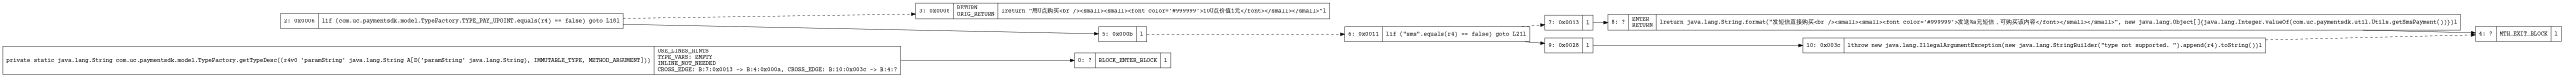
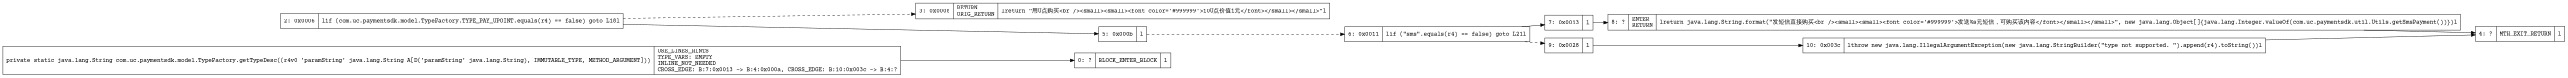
  digraph {
    fontname="Courier Prime"
    rankdir=LR
    node [fontname="Courier Prime" shape=record]
    edge [fontname="Courier Prime"]
    n1 [label="{0\:\ ?|BLOCK_ENTER_BLOCK\l|l}"]
    n2 [label="{2\:\ 0x0006|lif (com.uc.paymentsdk.model.TypeFactory.TYPE_PAY_UPOINT.equals(r4) == false) goto L18l}"]
    n3 [label="{3\:\ 0x0008|RETURN\lORIG_RETURN\l|lreturn \"用U点购买\<br \/\>\<small\>\<small\>\<font color='#999999'\>10U点价值1元\<\/font\>\<\/small\>\<\/small\>\"l}"]
    n4 [label="{5\:\ 0x000b|l}"]
    n5 [label="{6\:\ 0x0011|lif (\"sms\".equals(r4) == false) goto L21l}"]
-   n6 [label="{4\:\ ?|MTH_EXIT_BLOCK\l|l}"]
+   n6 [label="{4\:\ ?|MTH_EXIT_RETURN\l|l}"]
    n7 [label="{7\:\ 0x0013|l}"]
    n8 [label="{9\:\ 0x0028|l}"]
    n9 [label="{8\:\ ?|ENTER\lRETURN\l|lreturn java.lang.String.format(\"发短信直接购买\<br \/\>\<small\>\<small\>\<font color='#999999'\>发送%s元短信，可购买该内容\<\/font\>\<\/small\>\<\/small\>\", new java.lang.Object[]\{java.lang.Integer.valueOf(com.uc.paymentsdk.util.Utils.getSmsPayment())\})l}"]
    n10 [label="{10\:\ 0x003c|lthrow new java.lang.IllegalArgumentException(new java.lang.StringBuilder(\"type not supported. \").append(r4).toString())l}"]
    n11 [label="{private static java.lang.String com.uc.paymentsdk.model.TypeFactory.getTypeDesc((r4v0 'paramString' java.lang.String A[D('paramString' java.lang.String), IMMUTABLE_TYPE, METHOD_ARGUMENT]))  | USE_LINES_HINTS\lTYPE_VARS: EMPTY\lINLINE_NOT_NEEDED\lCROSS_EDGE: B:7:0x0013 \-\> B:4:0x000a, CROSS_EDGE: B:10:0x003c \-\> B:4:?\l}"]
    n2 -> n3 [style=dashed]
    n2 -> n4
    n4 -> n5 [style=dashed]
-   n5 -> n7 [style=dashed]
-   n5 -> n8
+   n5 -> n7 [style=solid]
+   n5 -> n8 [style=dashed]
    n7 -> n9
    n8 -> n10
    n9 -> n6
-   n10 -> n6 [style=dashed]
+   n10 -> n6
    n11 -> n1
  }
